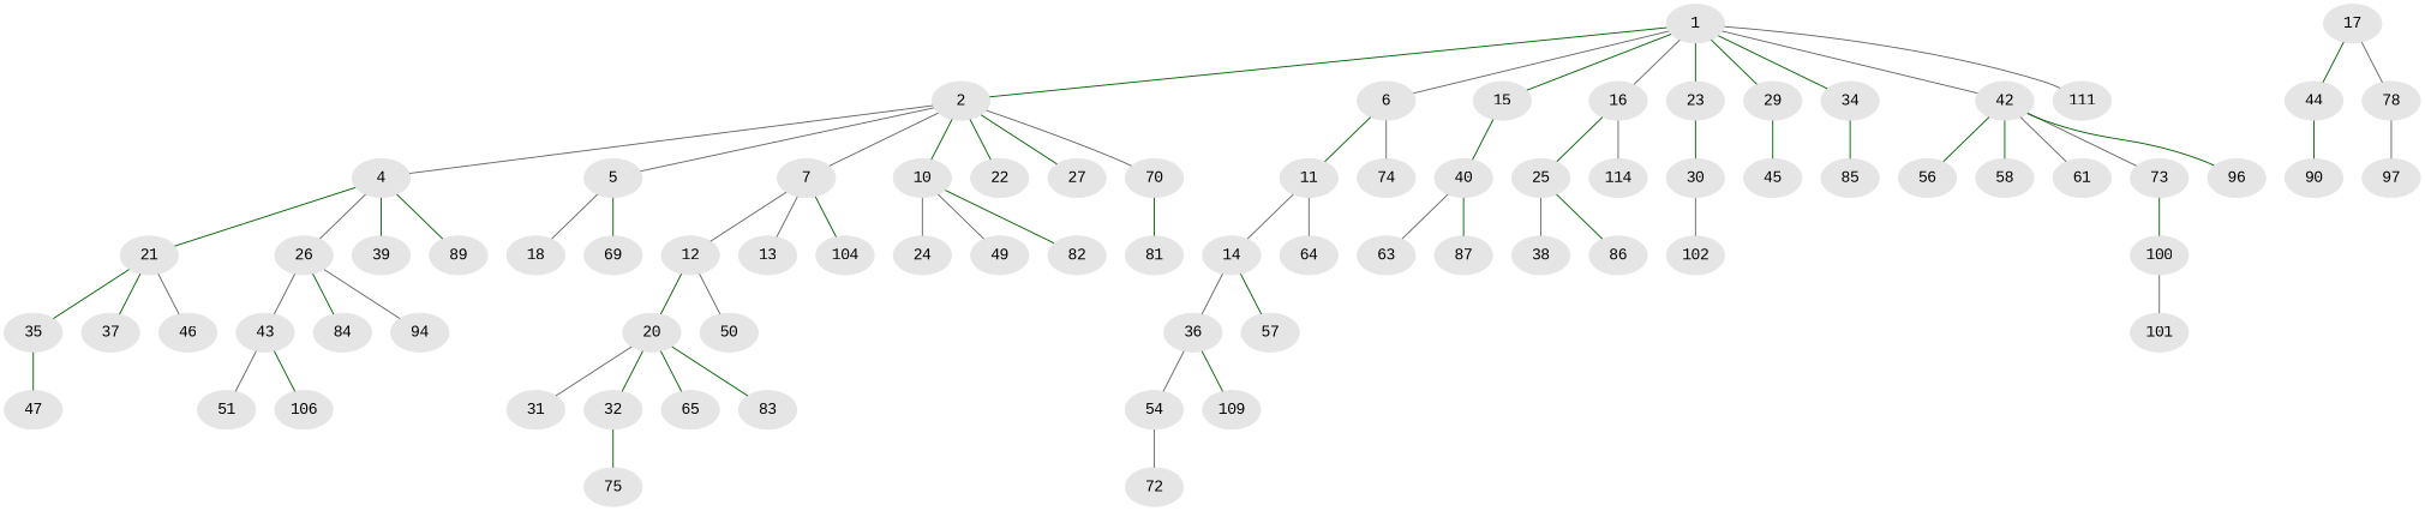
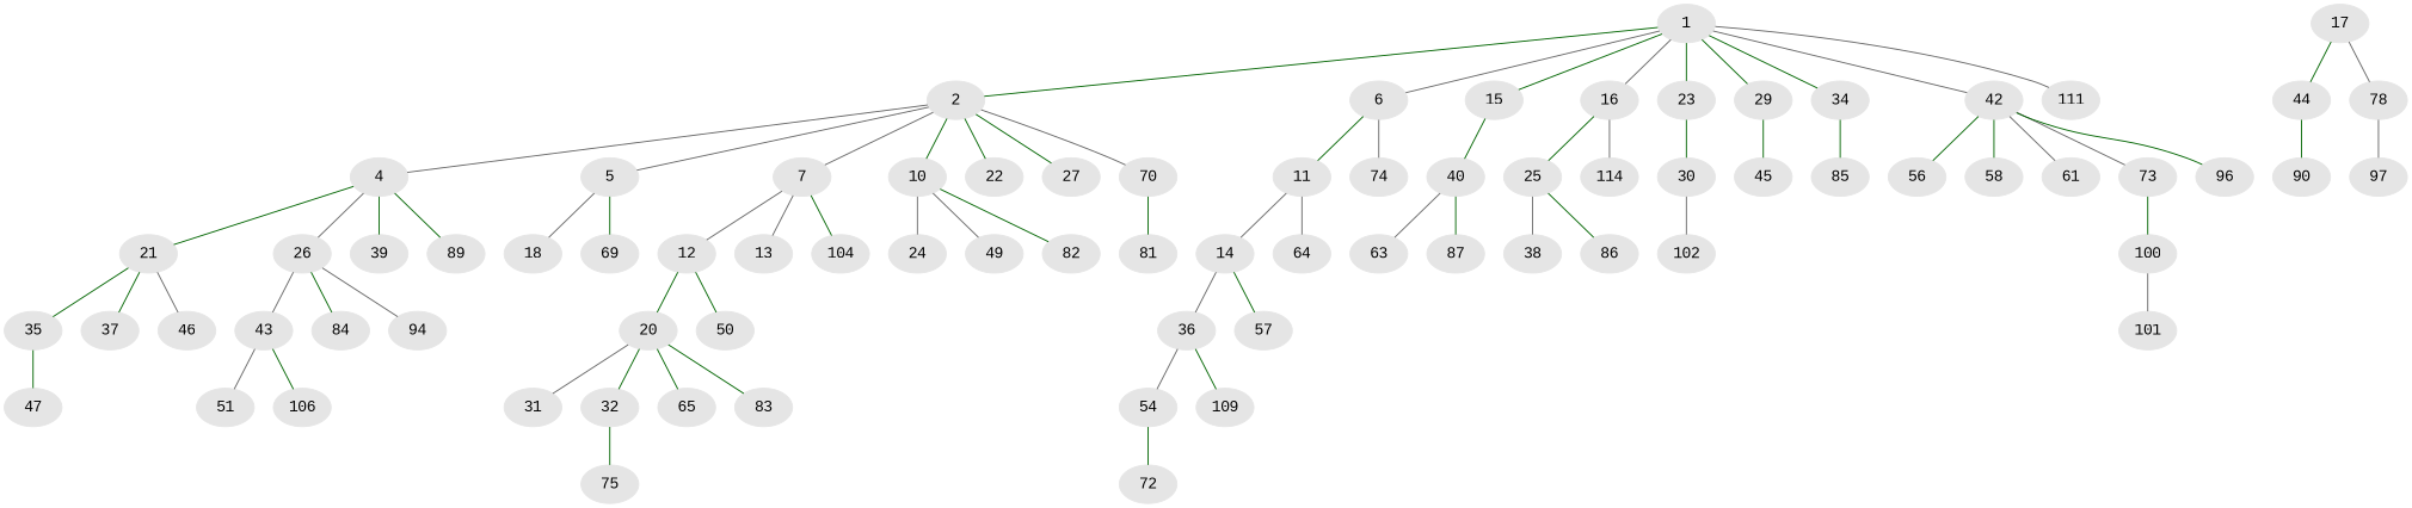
  graph {
    fontname="Liberation Mono"
    node [color=gray90 fontname="Liberation Mono" style=filled]
    edge [color=darkgreen fontname="Liberation Mono"]
    1 [super="+9"]
    2 [super="+3"]
    6 [super="+41"]
    15
    16 [super="+71"]
    23 [super="+88"]
    29
    34 [super="+68"]
    42 [super="+55"]
    111
    4 [super="+8"]
    5
    7 [super="+60"]
    10 [super="+76"]
    22 [super="+62"]
    27 [super="+33"]
    70
    11 [super="+112"]
    74 [super="+98"]
    40 [super="+79"]
    25 [super="+52"]
    114
    30
    45 [super="+105"]
    102
    85 [super="+95"]
    56
    58
    61
    73
    96
    21
    26 [super="+97"]
    39
    89
    18
    69
    12 [super="+48"]
    13
    104
    24 [super="+113"]
    49
    82
    81
    35
    37 [super="+66"]
    46
    43 [super="+92"]
    84
    94
    14 [super="+67"]
    64
    20 [super="+110"]
    50
    36 [super="+108"]
    57
    17 [super="+19"]
    44 [super="+77"]
    78
    31 [super="+91"]
    32 [super="+53"]
    65
    83
    54 [super="+59"]
    109
    63
    87
    38
    86
    90
    n71 [label=97]
    75
    47 [super="+80"]
    51 [super="+93"]
    106
    72
    100 [super="+103"]
    101
    1 -- 2
    1 -- 6 [color=gray40]
    1 -- 15
    1 -- 16 [color=gray40]
    1 -- 23
    1 -- 29
    1 -- 34
    1 -- 42 [color=gray40]
    1 -- 111 [color=gray40]
    2 -- 4 [color=gray40]
    2 -- 5 [color=gray40]
    2 -- 7 [color=gray40]
    2 -- 10
    2 -- 22
    2 -- 27
    2 -- 70 [color=gray40]
    6 -- 11
    6 -- 74 [color=gray40]
    15 -- 40
    16 -- 25
    16 -- 114 [color=gray40]
    23 -- 30
    29 -- 45
    34 -- 85
    42 -- 56
    42 -- 58
    42 -- 61 [color=gray40]
    42 -- 73 [color=gray40]
    42 -- 96
    4 -- 21
    4 -- 26 [color=gray40]
    4 -- 39
    4 -- 89
    5 -- 18 [color=gray40]
    5 -- 69
    7 -- 12 [color=gray40]
    7 -- 13 [color=gray40]
    7 -- 104
    10 -- 24 [color=gray40]
    10 -- 49 [color=gray40]
    10 -- 82
    70 -- 81
    11 -- 14 [color=gray40]
    11 -- 64 [color=gray40]
    40 -- 63 [color=gray40]
    40 -- 87
    25 -- 38 [color=gray40]
    25 -- 86
    30 -- 102 [color=gray40]
    73 -- 100
    21 -- 35
    21 -- 37
    21 -- 46 [color=gray40]
    26 -- 43 [color=gray40]
    26 -- 84
    26 -- 94 [color=gray40]
    12 -- 20
-   12 -- 50 [color=gray40]
+   12 -- 50
    35 -- 47
    43 -- 51 [color=gray40]
    43 -- 106
    14 -- 36 [color=gray40]
    14 -- 57
    20 -- 31 [color=gray40]
    20 -- 32
    20 -- 65
    20 -- 83
    36 -- 54 [color=gray40]
    36 -- 109
    17 -- 44
    17 -- 78 [color=gray40]
    44 -- 90
    78 -- n71 [color=gray40]
    32 -- 75
-   54 -- 72 [color=gray40]
+   54 -- 72
    100 -- 101 [color=gray40]
  }
